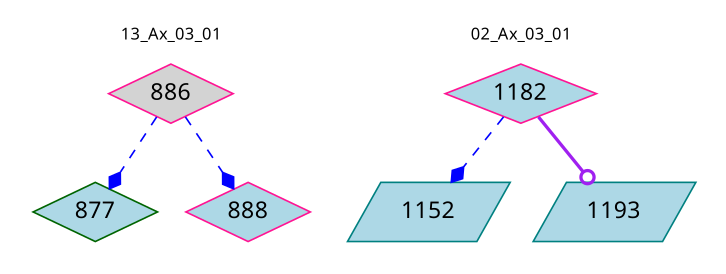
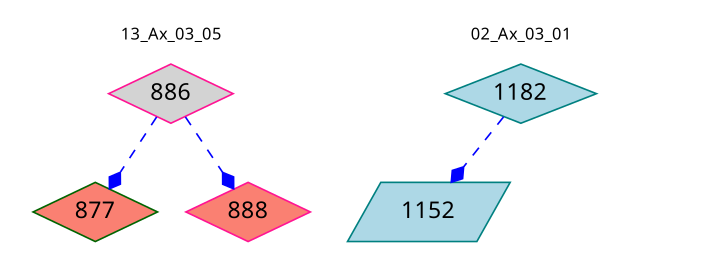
  digraph {
    fontname="Noto Sans"
    node [color=teal fillcolor=lightblue fontname="Noto Sans" shape=diamond style=filled]
    edge [arrowhead=diamond color=blue fontname="Noto Sans" style=dashed]
    n1 [color=deeppink fillcolor=lightgrey label=886]
-   n2 [color=darkgreen label=877]
-   n3 [color=deeppink label=888]
-   n4 [color=deeppink label=1182]
+   n2 [color=darkgreen fillcolor=salmon label=877]
+   n3 [color=deeppink fillcolor=salmon label=888]
+   n4 [label=1182]
    n5 [label=1152 shape=parallelogram]
-   n6 [label=1193 shape=parallelogram]
    subgraph cluster_1 {
      color=white
      fontsize=10
-     label="13_Ax_03_01"
+     label="13_Ax_03_05"
      n1
      n2
      n3
    }
    subgraph cluster_2 {
      color=white
      fontsize=10
      label="02_Ax_03_01"
      n4
      n5
-     n6
    }
    n1 -> n2
    n1 -> n3
    n4 -> n5
-   n4 -> n6 [arrowhead=odot color=purple style=bold]
  }
